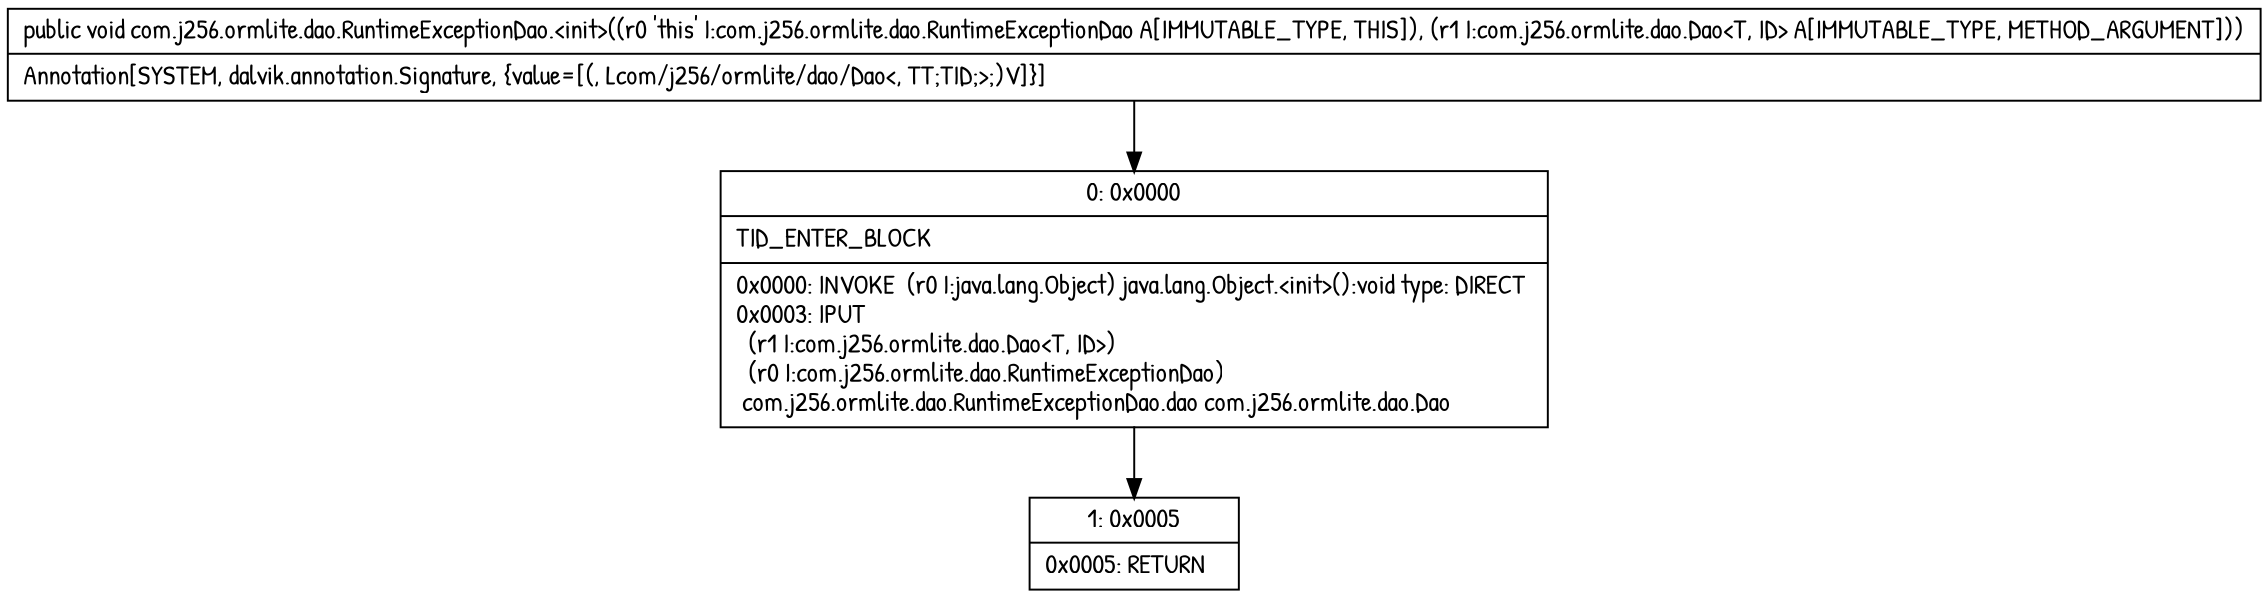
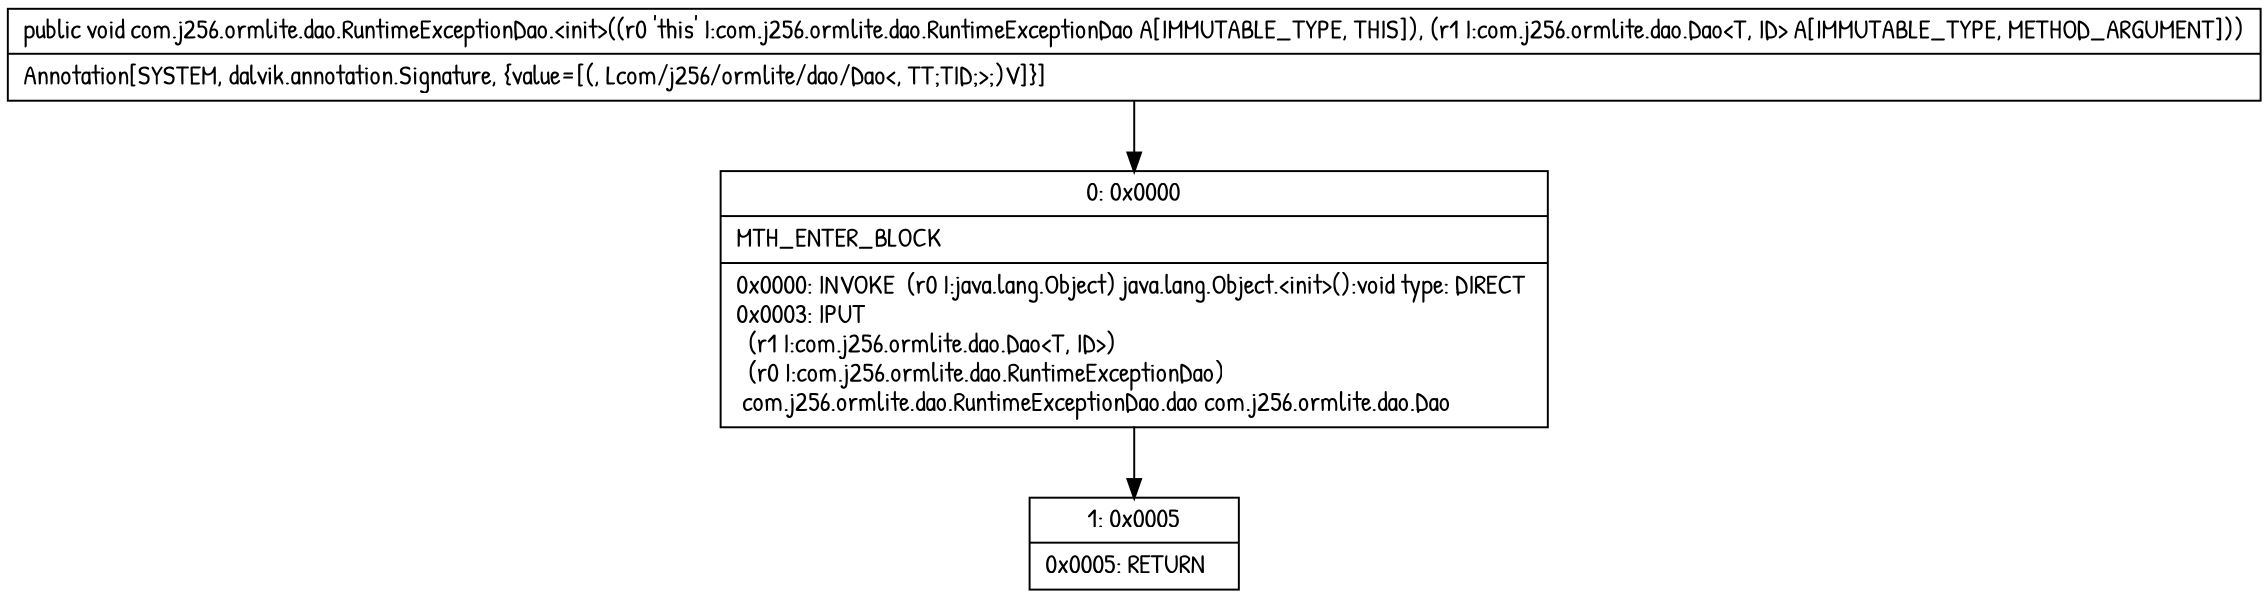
  digraph {
    fontname="Patrick Hand"
    node [shape=record fontname="Patrick Hand"]
    edge [fontname="Patrick Hand"]
-   n1 [label="{0\:\ 0x0000|TID_ENTER_BLOCK\l|0x0000: INVOKE  (r0 I:java.lang.Object) java.lang.Object.\<init\>():void type: DIRECT \l0x0003: IPUT  \l  (r1 I:com.j256.ormlite.dao.Dao\<T, ID\>)\l  (r0 I:com.j256.ormlite.dao.RuntimeExceptionDao)\l com.j256.ormlite.dao.RuntimeExceptionDao.dao com.j256.ormlite.dao.Dao \l}"]
+   n1 [label="{0\:\ 0x0000|MTH_ENTER_BLOCK\l|0x0000: INVOKE  (r0 I:java.lang.Object) java.lang.Object.\<init\>():void type: DIRECT \l0x0003: IPUT  \l  (r1 I:com.j256.ormlite.dao.Dao\<T, ID\>)\l  (r0 I:com.j256.ormlite.dao.RuntimeExceptionDao)\l com.j256.ormlite.dao.RuntimeExceptionDao.dao com.j256.ormlite.dao.Dao \l}"]
    n2 [label="{1\:\ 0x0005|0x0005: RETURN   \l}"]
    n3 [label="{public void com.j256.ormlite.dao.RuntimeExceptionDao.\<init\>((r0 'this' I:com.j256.ormlite.dao.RuntimeExceptionDao A[IMMUTABLE_TYPE, THIS]), (r1 I:com.j256.ormlite.dao.Dao\<T, ID\> A[IMMUTABLE_TYPE, METHOD_ARGUMENT]))  | Annotation[SYSTEM, dalvik.annotation.Signature, \{value=[(, Lcom\/j256\/ormlite\/dao\/Dao\<, TT;TID;\>;)V]\}]\l}"]
    n1 -> n2
    n3 -> n1
  }
